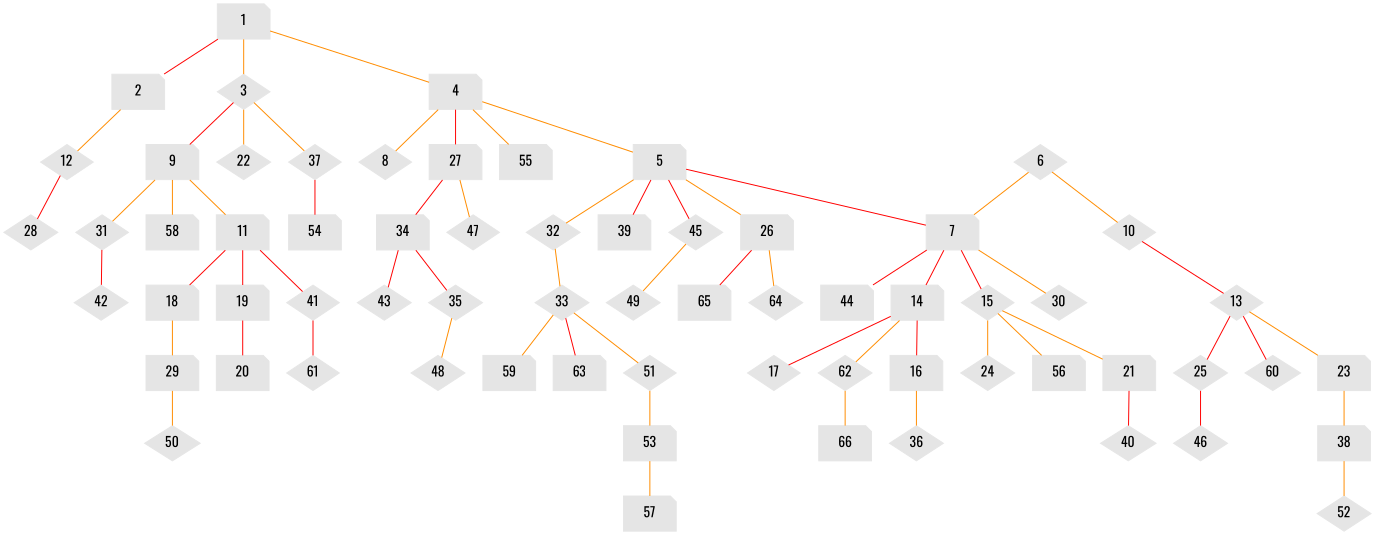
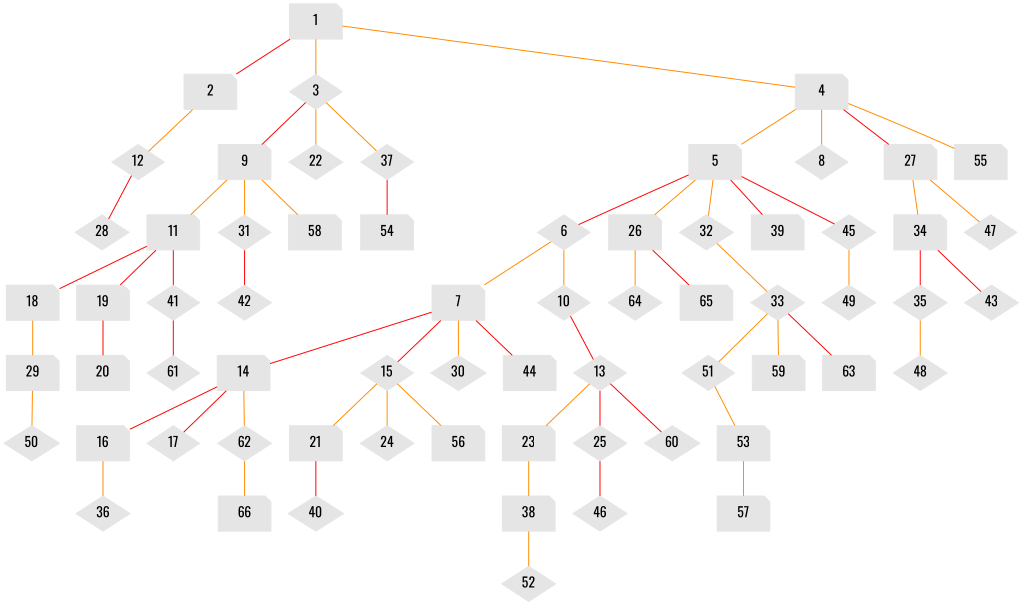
  graph {
    fontname=Oswald
    node [color=gray90 fontname=Oswald shape=diamond style=filled]
    edge [color=darkorange fontname=Oswald]
    1 [shape=note]
    2 [shape=note]
    3
    4 [shape=note]
    12
    9 [shape=note]
    22
    37
    5 [shape=note]
    8
    27 [shape=note]
    55 [shape=note]
    28
    11 [shape=note]
    31
    58 [shape=note]
    54 [shape=note]
    6
    26 [shape=note]
    32
    39 [shape=note]
    45
    34 [shape=note]
    47
    7 [shape=note]
    10
    64
    65 [shape=note]
    33
    49
    14 [shape=note]
    15
    30
    44 [shape=note]
    13
    16 [shape=note]
    17
    62
    21 [shape=note]
    24
    56 [shape=note]
    18 [shape=note]
    19 [shape=note]
    41
    42
    23 [shape=note]
    25
    60
    29 [shape=note]
    20 [shape=note]
    61
    38 [shape=note]
    46
    36
    66 [shape=note]
    40
    50
    52
    35
    43
    51
    59 [shape=note]
    63 [shape=note]
    53 [shape=note]
    48
    57 [shape=note]
    1 -- 2 [color=red]
    1 -- 3
    1 -- 4
    2 -- 12
    3 -- 9 [color=red]
    3 -- 22
    3 -- 37
    4 -- 5
    4 -- 8
    4 -- 27 [color=red]
    4 -- 55
    12 -- 28 [color=red]
    9 -- 11
    9 -- 31
    9 -- 58
    37 -- 54 [color=red]
-   5 -- 7 [color=red]
+   5 -- 6 [color=red]
    5 -- 26
    5 -- 32
    5 -- 39 [color=red]
    5 -- 45 [color=red]
-   27 -- 34 [color=red]
+   27 -- 34
    27 -- 47
    11 -- 18 [color=red]
    11 -- 19 [color=red]
    11 -- 41 [color=red]
    31 -- 42 [color=red]
    6 -- 7
    6 -- 10
    26 -- 64
    26 -- 65 [color=red]
    32 -- 33
    45 -- 49
    34 -- 35 [color=red]
    34 -- 43 [color=red]
    7 -- 14 [color=red]
    7 -- 15 [color=red]
    7 -- 30
    7 -- 44 [color=red]
    10 -- 13 [color=red]
    33 -- 51
    33 -- 59
    33 -- 63 [color=red]
    14 -- 16 [color=red]
    14 -- 17 [color=red]
    14 -- 62
    15 -- 21
    15 -- 24
    15 -- 56
    13 -- 23
    13 -- 25 [color=red]
    13 -- 60 [color=red]
    16 -- 36
    62 -- 66
    21 -- 40 [color=red]
    18 -- 29
    19 -- 20 [color=red]
    41 -- 61 [color=red]
    23 -- 38
    25 -- 46 [color=red]
    29 -- 50
    38 -- 52
    35 -- 48
    51 -- 53
    53 -- 57
  }
